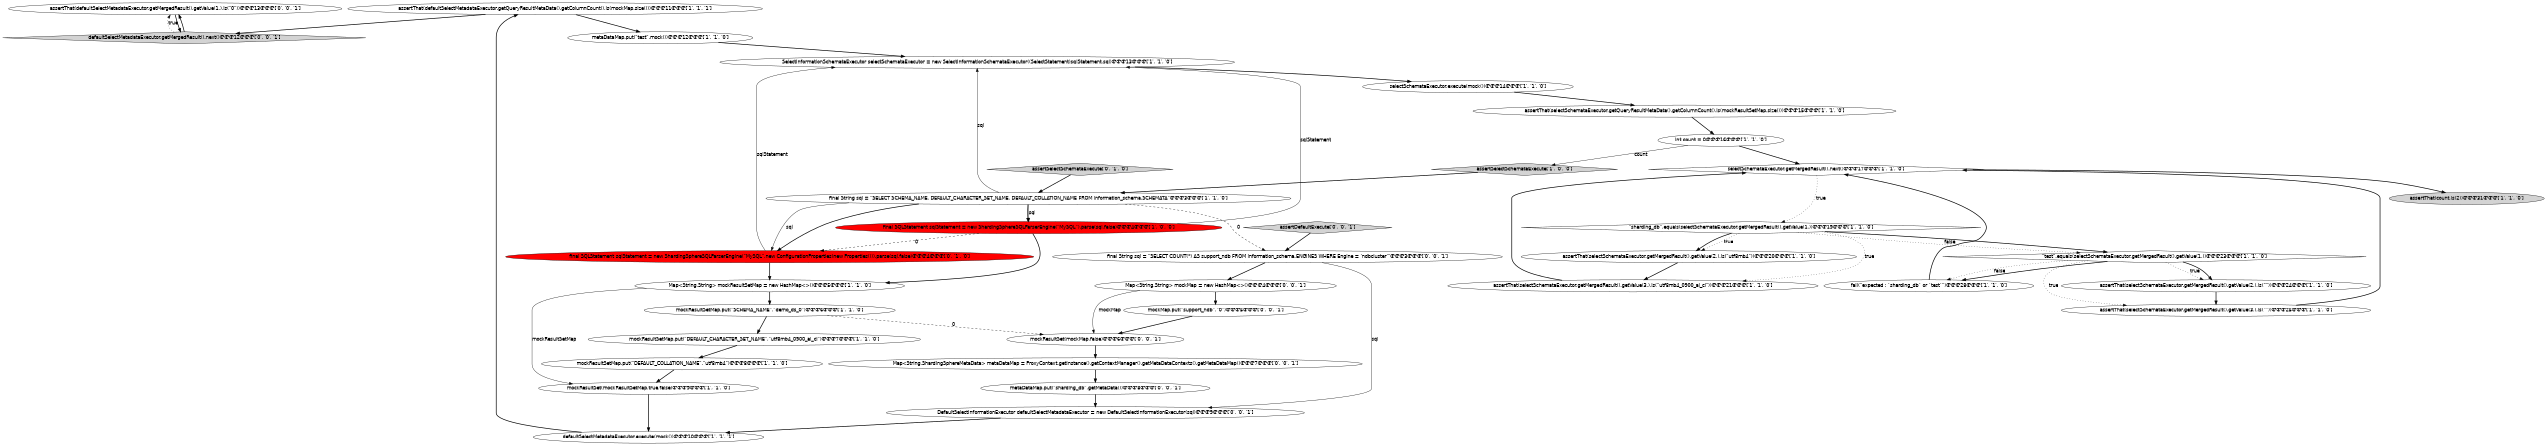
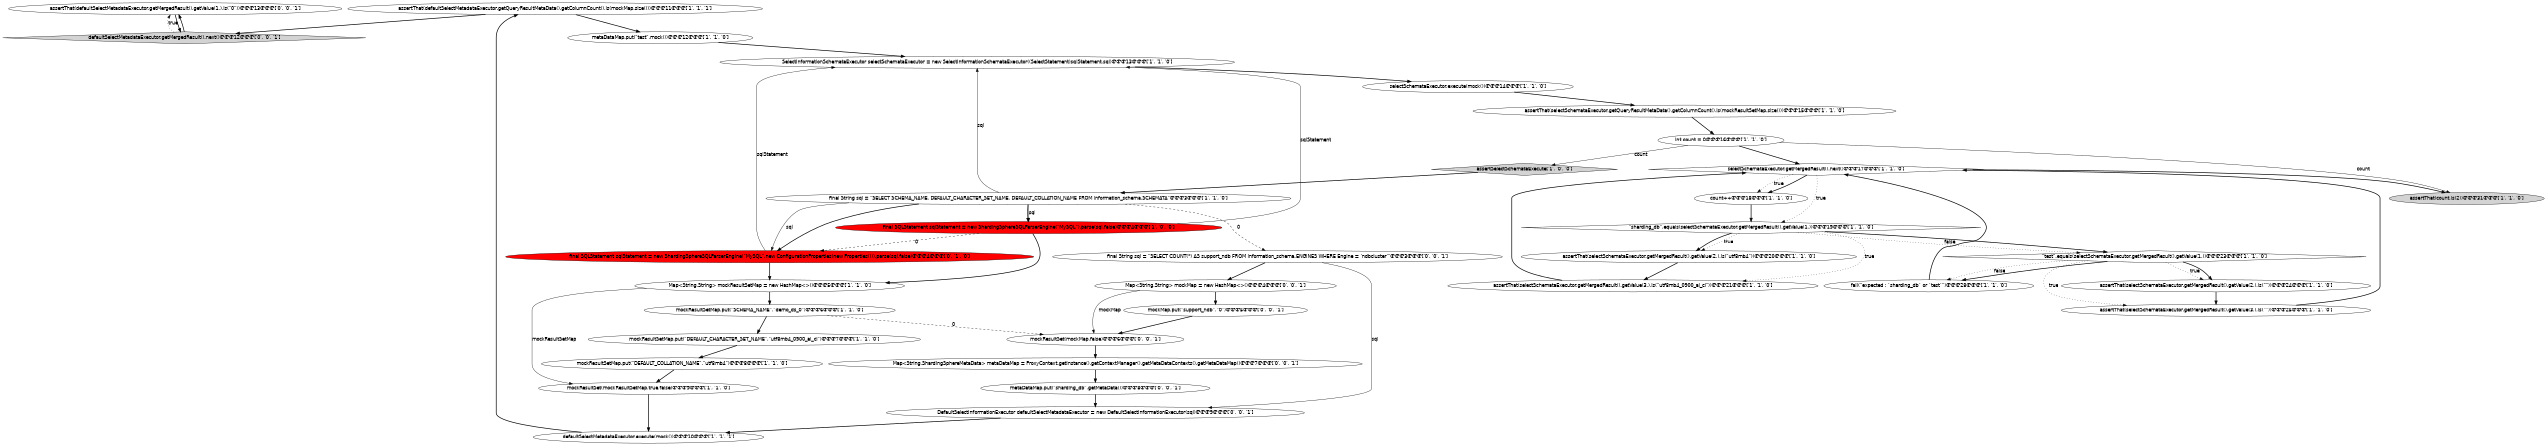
  digraph {
    fontname="DejaVu Sans"
    node [fillcolor=white fontname="DejaVu Sans" shape=ellipse style=filled]
    edge [fontname="DejaVu Sans" style=bold]
    n1 [label="assertThat(defaultSelectMetadataExecutor.getMergedResult().getValue(1,),is(\"0\"))@@@13@@@['0', '0', '1']"]
    n2 [fillcolor=lightgray label="defaultSelectMetadataExecutor.getMergedResult().next()@@@12@@@['0', '0', '1']" shape=diamond]
    n3 [label="fail(\"expected : `sharding_db` or `test`\")@@@28@@@['1', '1', '0']"]
    n4 [label="selectSchemataExecutor.getMergedResult().next()@@@17@@@['1', '1', '0']" shape=diamond]
+   n5 [label="count++@@@18@@@['1', '1', '0']"]
    n6 [label="\"sharding_db\".equals(selectSchemataExecutor.getMergedResult().getValue(1,))@@@19@@@['1', '1', '0']" shape=diamond]
    n7 [fillcolor=lightgray label="assertThat(count,is(2))@@@31@@@['1', '1', '0']"]
    n8 [label="mockResultSetMap.put(\"DEFAULT_CHARACTER_SET_NAME\",\"utf8mb4_0900_ai_ci\")@@@7@@@['1', '1', '0']"]
    n9 [label="mockResultSetMap.put(\"DEFAULT_COLLATION_NAME\",\"utf8mb4\")@@@8@@@['1', '1', '0']"]
    n10 [label="mockResultSet(mockResultSetMap,true,false)@@@9@@@['1', '1', '0']"]
    n11 [label="Map<String,String> mockResultSetMap = new HashMap<>()@@@5@@@['1', '1', '0']"]
    n12 [label="mockResultSetMap.put(\"SCHEMA_NAME\",\"demo_ds_0\")@@@6@@@['1', '1', '0']"]
    n13 [label="mockResultSet(mockMap,false)@@@6@@@['0', '0', '1']"]
    n14 [label="defaultSelectMetadataExecutor.execute(mock())@@@10@@@['1', '1', '1']"]
    n15 [label="\"test\".equals(selectSchemataExecutor.getMergedResult().getValue(1,))@@@23@@@['1', '1', '0']" shape=diamond]
    n16 [label="assertThat(selectSchemataExecutor.getMergedResult().getValue(3,),is(\"utf8mb4_0900_ai_ci\"))@@@21@@@['1', '1', '0']"]
    n17 [label="assertThat(selectSchemataExecutor.getMergedResult().getValue(2,),is(\"utf8mb4\"))@@@20@@@['1', '1', '0']"]
    n18 [label="assertThat(selectSchemataExecutor.getMergedResult().getValue(3,),is(\"\"))@@@25@@@['1', '1', '0']"]
    n19 [label="assertThat(selectSchemataExecutor.getMergedResult().getValue(2,),is(\"\"))@@@24@@@['1', '1', '0']"]
    n20 [fillcolor=lightgray label="assertSelectSchemataExecute['1', '0', '0']" shape=diamond]
    n21 [label="final String sql = \"SELECT SCHEMA_NAME, DEFAULT_CHARACTER_SET_NAME, DEFAULT_COLLATION_NAME FROM information_schema.SCHEMATA\"@@@3@@@['1', '1', '0']"]
    n22 [fillcolor=red label="final SQLStatement sqlStatement = new ShardingSphereSQLParserEngine(\"MySQL\",new ConfigurationProperties(new Properties())).parse(sql,false)@@@4@@@['0', '1', '0']"]
    n23 [fillcolor=red label="final SQLStatement sqlStatement = new ShardingSphereSQLParserEngine(\"MySQL\").parse(sql,false)@@@4@@@['1', '0', '0']"]
    n24 [label="final String sql = \"SELECT COUNT(*) AS support_ndb FROM information_schema.ENGINES WHERE Engine = 'ndbcluster'\"@@@3@@@['0', '0', '1']"]
    n25 [label="SelectInformationSchemataExecutor selectSchemataExecutor = new SelectInformationSchemataExecutor((SelectStatement)sqlStatement,sql)@@@13@@@['1', '1', '0']"]
    n26 [label="Map<String,String> mockMap = new HashMap<>()@@@4@@@['0', '0', '1']"]
    n27 [label="DefaultSelectInformationExecutor defaultSelectMetadataExecutor = new DefaultSelectInformationExecutor(sql)@@@9@@@['0', '0', '1']"]
    n28 [label="selectSchemataExecutor.execute(mock())@@@14@@@['1', '1', '0']"]
    n29 [label="assertThat(defaultSelectMetadataExecutor.getQueryResultMetaData().getColumnCount(),is(mockMap.size()))@@@11@@@['1', '1', '1']"]
    n30 [label="metaDataMap.put(\"test\",mock())@@@12@@@['1', '1', '0']"]
    n31 [label="Map<String,ShardingSphereMetaData> metaDataMap = ProxyContext.getInstance().getContextManager().getMetaDataContexts().getMetaDataMap()@@@7@@@['0', '0', '1']"]
    n32 [label="metaDataMap.put(\"sharding_db\",getMetaData())@@@8@@@['0', '0', '1']"]
-   n33 [fillcolor=lightgray label="assertSelectSchemataExecute['0', '1', '0']" shape=diamond]
-   n34 [fillcolor=lightgray label="assertDefaultExecute['0', '0', '1']" shape=diamond]
    n35 [label="mockMap.put(\"support_ndb\",\"0\")@@@5@@@['0', '0', '1']"]
    n36 [label="assertThat(selectSchemataExecutor.getQueryResultMetaData().getColumnCount(),is(mockResultSetMap.size()))@@@15@@@['1', '1', '0']"]
    n37 [label="int count = 0@@@16@@@['1', '1', '0']"]
    n1 -> n2
    n2 -> n1 [label=true style=dotted]
    n2 -> n1
    n3 -> n4
+   n4 -> n5
+   n4 -> n5 [label=true style=dotted]
    n4 -> n6 [label=true style=dotted]
    n4 -> n7
+   n5 -> n6
    n6 -> n15 [label=false style=dotted]
    n6 -> n15
    n6 -> n16 [label=true style=dotted]
    n6 -> n17 [label=true style=dotted]
    n6 -> n17
    n8 -> n9
    n9 -> n10
    n10 -> n14
    n11 -> n10 [label=mockResultSetMap style=solid]
    n11 -> n12
    n12 -> n8
    n12 -> n13 [label=0 style=dashed]
    n13 -> n31
    n14 -> n29
    n15 -> n3
    n15 -> n3 [label=false style=dotted]
    n15 -> n18 [label=true style=dotted]
    n15 -> n19 [label=true style=dotted]
    n15 -> n19
    n16 -> n4
    n17 -> n16
    n18 -> n4
    n19 -> n18
    n20 -> n21
    n21 -> n22 [label=sql style=solid]
    n21 -> n22
    n21 -> n23 [label=sql style=solid]
    n21 -> n23
    n21 -> n24 [label=0 style=dashed]
    n21 -> n25 [label=sql style=solid]
    n22 -> n11
    n22 -> n25 [label=sqlStatement style=solid]
    n23 -> n11
    n23 -> n22 [label=0 style=dashed]
    n23 -> n25 [label=sqlStatement style=solid]
    n24 -> n26
    n24 -> n27 [label=sql style=solid]
    n25 -> n28
    n26 -> n13 [label=mockMap style=solid]
    n26 -> n35
    n27 -> n14
    n28 -> n36
    n29 -> n2
    n29 -> n30
    n30 -> n25
    n31 -> n32
    n32 -> n27
-   n33 -> n21
-   n34 -> n24
    n35 -> n13
    n36 -> n37
    n37 -> n4
+   n37 -> n7 [label=count style=solid]
    n37 -> n20 [label=count style=solid]
  }
